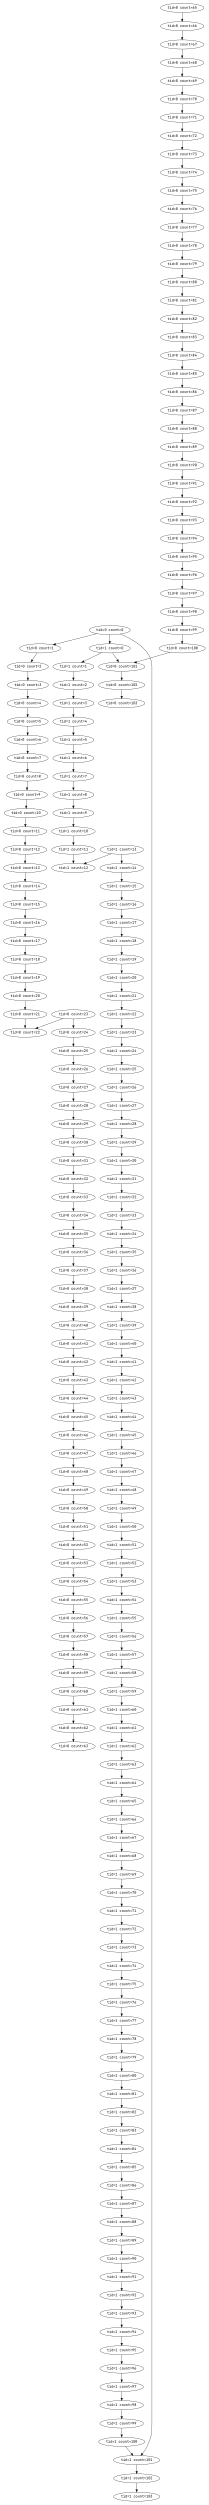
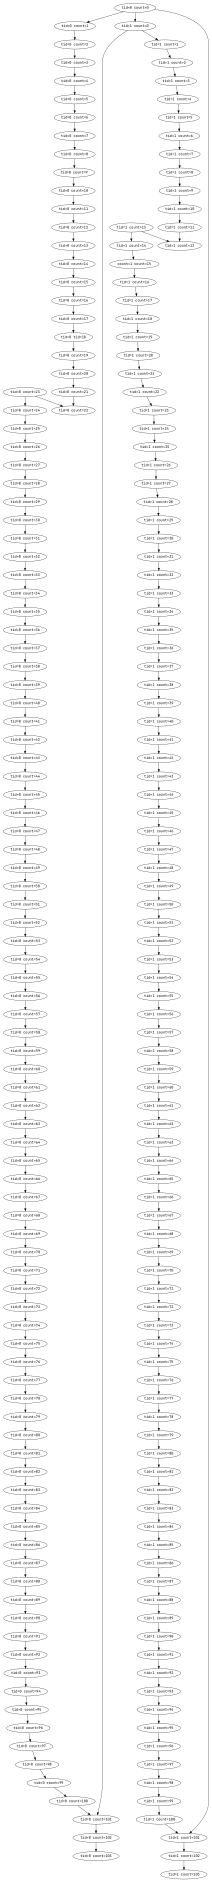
  digraph {
    fontname="JetBrains Mono"
    node [count=0 fontname="JetBrains Mono" is_write=0 start_addr=0 tid=0]
    edge [fontname="JetBrains Mono"]
    n1 [label="tid=0 count=0"]
    n2 [count=1 label="tid=0 count=1"]
    n3 [label="tid=1 count=0" tid=1]
    n4 [count=101 label="tid=1 count=101" tid=1]
    n5 [count=2 label="tid=0 count=2"]
    n6 [count=101 label="tid=0 count=101"]
    n7 [count=1 label="tid=1 count=1" tid=1]
    n8 [count=102 label="tid=1 count=102" tid=1]
    n9 [count=3 label="tid=0 count=3"]
    n10 [count=4 label="tid=0 count=4"]
    n11 [count=5 label="tid=0 count=5"]
    n12 [count=6 label="tid=0 count=6"]
    n13 [count=7 label="tid=0 count=7"]
    n14 [count=8 label="tid=0 count=8"]
    n15 [count=9 label="tid=0 count=9"]
    n16 [count=10 label="tid=0 count=10"]
    n17 [count=11 label="tid=0 count=11"]
    n18 [count=12 label="tid=0 count=12"]
    n19 [count=13 label="tid=0 count=13"]
    n20 [count=14 label="tid=0 count=14"]
    n21 [count=15 label="tid=0 count=15"]
    n22 [count=16 label="tid=0 count=16"]
    n23 [count=17 label="tid=0 count=17"]
-   n24 [count=18 label="tid=0 count=18"]
+   n24 [count=18 label="tid=0 tid=18"]
    n25 [count=19 label="tid=0 count=19"]
    n26 [count=20 label="tid=0 count=20"]
    n27 [count=21 label="tid=0 count=21"]
    n28 [count=22 label="tid=0 count=22"]
    n29 [count=23 label="tid=0 count=23"]
    n30 [count=24 label="tid=0 count=24"]
    n31 [count=25 label="tid=0 count=25"]
    n32 [count=26 label="tid=0 count=26"]
    n33 [count=27 label="tid=0 count=27"]
    n34 [count=28 label="tid=0 count=28"]
    n35 [count=29 label="tid=0 count=29"]
    n36 [count=30 label="tid=0 count=30"]
    n37 [count=31 label="tid=0 count=31"]
    n38 [count=32 label="tid=0 count=32"]
    n39 [count=33 label="tid=0 count=33"]
    n40 [count=34 label="tid=0 count=34"]
    n41 [count=35 label="tid=0 count=35"]
    n42 [count=36 label="tid=0 count=36"]
    n43 [count=37 label="tid=0 count=37"]
    n44 [count=38 label="tid=0 count=38"]
    n45 [count=39 label="tid=0 count=39"]
    n46 [count=40 label="tid=0 count=40"]
    n47 [count=41 label="tid=0 count=41"]
    n48 [count=42 label="tid=0 count=42"]
    n49 [count=43 label="tid=0 count=43"]
    n50 [count=44 label="tid=0 count=44"]
    n51 [count=45 label="tid=0 count=45"]
    n52 [count=46 label="tid=0 count=46"]
    n53 [count=47 label="tid=0 count=47"]
    n54 [count=48 label="tid=0 count=48"]
    n55 [count=49 label="tid=0 count=49"]
    n56 [count=50 label="tid=0 count=50"]
    n57 [count=51 label="tid=0 count=51"]
    n58 [count=52 label="tid=0 count=52"]
    n59 [count=53 label="tid=0 count=53"]
    n60 [count=54 label="tid=0 count=54"]
    n61 [count=55 label="tid=0 count=55"]
    n62 [count=56 label="tid=0 count=56"]
    n63 [count=57 label="tid=0 count=57"]
    n64 [count=58 label="tid=0 count=58"]
    n65 [count=59 label="tid=0 count=59"]
    n66 [count=60 label="tid=0 count=60"]
    n67 [count=61 label="tid=0 count=61"]
    n68 [count=62 label="tid=0 count=62"]
    n69 [count=63 label="tid=0 count=63"]
+   n70 [count=64 label="tid=0 count=64"]
    n71 [count=65 label="tid=0 count=65"]
    n72 [count=66 label="tid=0 count=66"]
    n73 [count=67 label="tid=0 count=67"]
    n74 [count=68 label="tid=0 count=68"]
    n75 [count=69 label="tid=0 count=69"]
    n76 [count=70 label="tid=0 count=70"]
    n77 [count=71 label="tid=0 count=71"]
    n78 [count=72 label="tid=0 count=72"]
    n79 [count=73 label="tid=0 count=73"]
    n80 [count=74 label="tid=0 count=74"]
    n81 [count=75 label="tid=0 count=75"]
    n82 [count=76 label="tid=0 count=76"]
    n83 [count=77 label="tid=0 count=77"]
    n84 [count=78 label="tid=0 count=78"]
    n85 [count=79 label="tid=0 count=79"]
    n86 [count=80 label="tid=0 count=80"]
    n87 [count=81 label="tid=0 count=81"]
    n88 [count=82 label="tid=0 count=82"]
    n89 [count=83 label="tid=0 count=83"]
    n90 [count=84 label="tid=0 count=84"]
    n91 [count=85 label="tid=0 count=85"]
    n92 [count=86 label="tid=0 count=86"]
    n93 [count=87 label="tid=0 count=87"]
    n94 [count=88 label="tid=0 count=88"]
    n95 [count=89 label="tid=0 count=89"]
    n96 [count=90 label="tid=0 count=90"]
    n97 [count=91 label="tid=0 count=91"]
    n98 [count=92 label="tid=0 count=92"]
    n99 [count=93 label="tid=0 count=93"]
    n100 [count=94 label="tid=0 count=94"]
    n101 [count=95 label="tid=0 count=95"]
    n102 [count=96 label="tid=0 count=96"]
    n103 [count=97 label="tid=0 count=97"]
    n104 [count=98 label="tid=0 count=98"]
    n105 [count=99 label="tid=0 count=99"]
    n106 [count=100 label="tid=0 count=100"]
    n107 [count=102 label="tid=0 count=102"]
    n108 [count=103 label="tid=0 count=103"]
    n109 [count=2 label="tid=1 count=2" tid=1]
    n110 [count=3 label="tid=1 count=3" tid=1]
    n111 [count=4 label="tid=1 count=4" tid=1]
    n112 [count=5 label="tid=1 count=5" tid=1]
    n113 [count=6 label="tid=1 count=6" tid=1]
    n114 [count=7 label="tid=1 count=7" tid=1]
    n115 [count=8 label="tid=1 count=8" tid=1]
    n116 [count=9 label="tid=1 count=9" tid=1]
    n117 [count=10 label="tid=1 count=10" tid=1]
    n118 [count=11 label="tid=1 count=11" tid=1]
    n119 [count=12 label="tid=1 count=12" tid=1]
    n120 [count=13 label="tid=1 count=13" tid=1]
    n121 [count=14 label="tid=1 count=14" tid=1]
-   n122 [count=15 label="tid=1 count=15" tid=1]
+   n122 [count=15 label="count=1 count=15" tid=1]
    n123 [count=16 label="tid=1 count=16" tid=1]
    n124 [count=17 label="tid=1 count=17" tid=1]
    n125 [count=18 label="tid=1 count=18" tid=1]
    n126 [count=19 label="tid=1 count=19" tid=1]
    n127 [count=20 label="tid=1 count=20" tid=1]
    n128 [count=21 label="tid=1 count=21" tid=1]
    n129 [count=22 label="tid=1 count=22" tid=1]
    n130 [count=23 label="tid=1 count=23" tid=1]
    n131 [count=24 label="tid=1 count=24" tid=1]
    n132 [count=25 label="tid=1 count=25" tid=1]
    n133 [count=26 label="tid=1 count=26" tid=1]
    n134 [count=27 label="tid=1 count=27" tid=1]
    n135 [count=28 label="tid=1 count=28" tid=1]
    n136 [count=29 label="tid=1 count=29" tid=1]
    n137 [count=30 label="tid=1 count=30" tid=1]
    n138 [count=31 label="tid=1 count=31" tid=1]
    n139 [count=32 label="tid=1 count=32" tid=1]
    n140 [count=33 label="tid=1 count=33" tid=1]
    n141 [count=34 label="tid=1 count=34" tid=1]
    n142 [count=35 label="tid=1 count=35" tid=1]
    n143 [count=36 label="tid=1 count=36" tid=1]
    n144 [count=37 label="tid=1 count=37" tid=1]
    n145 [count=38 label="tid=1 count=38" tid=1]
    n146 [count=39 label="tid=1 count=39" tid=1]
    n147 [count=40 label="tid=1 count=40" tid=1]
    n148 [count=41 label="tid=1 count=41" tid=1]
    n149 [count=42 label="tid=1 count=42" tid=1]
    n150 [count=43 label="tid=1 count=43" tid=1]
    n151 [count=44 label="tid=1 count=44" tid=1]
    n152 [count=45 label="tid=1 count=45" tid=1]
    n153 [count=46 label="tid=1 count=46" tid=1]
    n154 [count=47 label="tid=1 count=47" tid=1]
    n155 [count=48 label="tid=1 count=48" tid=1]
    n156 [count=49 label="tid=1 count=49" tid=1]
    n157 [count=50 label="tid=1 count=50" tid=1]
    n158 [count=51 label="tid=1 count=51" tid=1]
    n159 [count=52 label="tid=1 count=52" tid=1]
    n160 [count=53 label="tid=1 count=53" tid=1]
    n161 [count=54 label="tid=1 count=54" tid=1]
    n162 [count=55 label="tid=1 count=55" tid=1]
    n163 [count=56 label="tid=1 count=56" tid=1]
    n164 [count=57 label="tid=1 count=57" tid=1]
    n165 [count=58 label="tid=1 count=58" tid=1]
    n166 [count=59 label="tid=1 count=59" tid=1]
    n167 [count=60 label="tid=1 count=60" tid=1]
    n168 [count=61 label="tid=1 count=61" tid=1]
    n169 [count=62 label="tid=1 count=62" tid=1]
    n170 [count=63 label="tid=1 count=63" tid=1]
    n171 [count=64 label="tid=1 count=64" tid=1]
    n172 [count=65 label="tid=1 count=65" tid=1]
    n173 [count=66 label="tid=1 count=66" tid=1]
    n174 [count=67 label="tid=1 count=67" tid=1]
    n175 [count=68 label="tid=1 count=68" tid=1]
    n176 [count=69 label="tid=1 count=69" tid=1]
    n177 [count=70 label="tid=1 count=70" tid=1]
    n178 [count=71 label="tid=1 count=71" tid=1]
    n179 [count=72 label="tid=1 count=72" tid=1]
    n180 [count=73 label="tid=1 count=73" tid=1]
    n181 [count=74 label="tid=1 count=74" tid=1]
    n182 [count=75 label="tid=1 count=75" tid=1]
    n183 [count=76 label="tid=1 count=76" tid=1]
    n184 [count=77 label="tid=1 count=77" tid=1]
    n185 [count=78 label="tid=1 count=78" tid=1]
    n186 [count=79 label="tid=1 count=79" tid=1]
    n187 [count=80 label="tid=1 count=80" tid=1]
    n188 [count=81 label="tid=1 count=81" tid=1]
    n189 [count=82 label="tid=1 count=82" tid=1]
    n190 [count=83 label="tid=1 count=83" tid=1]
    n191 [count=84 label="tid=1 count=84" tid=1]
    n192 [count=85 label="tid=1 count=85" tid=1]
    n193 [count=86 label="tid=1 count=86" tid=1]
    n194 [count=87 label="tid=1 count=87" tid=1]
    n195 [count=88 label="tid=1 count=88" tid=1]
    n196 [count=89 label="tid=1 count=89" tid=1]
    n197 [count=90 label="tid=1 count=90" tid=1]
    n198 [count=91 label="tid=1 count=91" tid=1]
    n199 [count=92 label="tid=1 count=92" tid=1]
    n200 [count=93 label="tid=1 count=93" tid=1]
    n201 [count=94 label="tid=1 count=94" tid=1]
    n202 [count=95 label="tid=1 count=95" tid=1]
    n203 [count=96 label="tid=1 count=96" tid=1]
    n204 [count=97 label="tid=1 count=97" tid=1]
    n205 [count=98 label="tid=1 count=98" tid=1]
    n206 [count=99 label="tid=1 count=99" tid=1]
    n207 [count=100 label="tid=1 count=100" tid=1]
    n208 [count=103 label="tid=1 count=103" tid=1]
    n1 -> n2
    n1 -> n3
    n1 -> n4
    n2 -> n5
    n3 -> n6
    n3 -> n7
    n4 -> n8
    n5 -> n9
    n6 -> n107
    n7 -> n109
    n8 -> n208
    n9 -> n10
    n10 -> n11
    n11 -> n12
    n12 -> n13
    n13 -> n14
    n14 -> n15
    n15 -> n16
    n16 -> n17
    n17 -> n18
    n18 -> n19
    n19 -> n20
    n20 -> n21
    n21 -> n22
    n22 -> n23
    n23 -> n24
    n24 -> n25
    n25 -> n26
    n26 -> n27
    n27 -> n28
    n29 -> n28
    n29 -> n30
    n30 -> n31
    n31 -> n32
    n32 -> n33
    n33 -> n34
    n34 -> n35
    n35 -> n36
    n36 -> n37
    n37 -> n38
    n38 -> n39
    n39 -> n40
    n40 -> n41
    n41 -> n42
    n42 -> n43
    n43 -> n44
    n44 -> n45
    n45 -> n46
    n46 -> n47
    n47 -> n48
    n48 -> n49
    n49 -> n50
    n50 -> n51
    n51 -> n52
    n52 -> n53
    n53 -> n54
    n54 -> n55
    n55 -> n56
    n56 -> n57
    n57 -> n58
    n58 -> n59
    n59 -> n60
    n60 -> n61
    n61 -> n62
    n62 -> n63
    n63 -> n64
    n64 -> n65
    n65 -> n66
    n66 -> n67
    n67 -> n68
    n68 -> n69
+   n69 -> n70
+   n70 -> n71
    n71 -> n72
    n72 -> n73
    n73 -> n74
    n74 -> n75
    n75 -> n76
    n76 -> n77
    n77 -> n78
    n78 -> n79
    n79 -> n80
    n80 -> n81
    n81 -> n82
    n82 -> n83
    n83 -> n84
    n84 -> n85
    n85 -> n86
    n86 -> n87
    n87 -> n88
    n88 -> n89
    n89 -> n90
    n90 -> n91
    n91 -> n92
    n92 -> n93
    n93 -> n94
    n94 -> n95
    n95 -> n96
    n96 -> n97
    n97 -> n98
    n98 -> n99
    n99 -> n100
    n100 -> n101
    n101 -> n102
    n102 -> n103
    n103 -> n104
    n104 -> n105
    n105 -> n106
    n106 -> n6
    n107 -> n108
    n109 -> n110
    n110 -> n111
    n111 -> n112
    n112 -> n113
    n113 -> n114
    n114 -> n115
    n115 -> n116
    n116 -> n117
    n117 -> n118
    n118 -> n119
    n120 -> n119
    n120 -> n121
    n121 -> n122
    n122 -> n123
    n123 -> n124
    n124 -> n125
    n125 -> n126
    n126 -> n127
    n127 -> n128
    n128 -> n129
    n129 -> n130
    n130 -> n131
    n131 -> n132
    n132 -> n133
    n133 -> n134
    n134 -> n135
    n135 -> n136
    n136 -> n137
    n137 -> n138
    n138 -> n139
    n139 -> n140
    n140 -> n141
    n141 -> n142
    n142 -> n143
    n143 -> n144
    n144 -> n145
    n145 -> n146
    n146 -> n147
    n147 -> n148
    n148 -> n149
    n149 -> n150
    n150 -> n151
    n151 -> n152
    n152 -> n153
    n153 -> n154
    n154 -> n155
    n155 -> n156
    n156 -> n157
    n157 -> n158
    n158 -> n159
    n159 -> n160
    n160 -> n161
    n161 -> n162
    n162 -> n163
    n163 -> n164
    n164 -> n165
    n165 -> n166
    n166 -> n167
    n167 -> n168
    n168 -> n169
    n169 -> n170
    n170 -> n171
    n171 -> n172
    n172 -> n173
    n173 -> n174
    n174 -> n175
    n175 -> n176
    n176 -> n177
    n177 -> n178
    n178 -> n179
    n179 -> n180
    n180 -> n181
    n181 -> n182
    n182 -> n183
    n183 -> n184
    n184 -> n185
    n185 -> n186
    n186 -> n187
    n187 -> n188
    n188 -> n189
    n189 -> n190
    n190 -> n191
    n191 -> n192
    n192 -> n193
    n193 -> n194
    n194 -> n195
    n195 -> n196
    n196 -> n197
    n197 -> n198
    n198 -> n199
    n199 -> n200
    n200 -> n201
    n201 -> n202
    n202 -> n203
    n203 -> n204
    n204 -> n205
    n205 -> n206
    n206 -> n207
    n207 -> n4
  }
